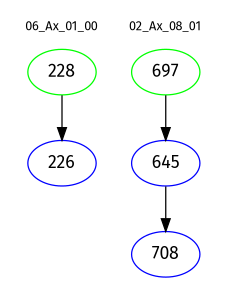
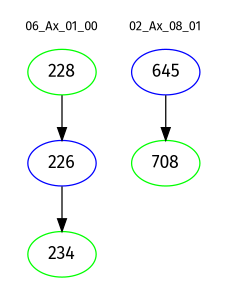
  digraph {
    fontname="Fira Sans"
    node [color=green fontname="Fira Sans"]
    edge [color=black fontname="Fira Sans"]
    n1 [label=228]
    n2 [color=blue label=226]
-   n4 [label=697]
+   n3 [label=234]
    n5 [color=blue label=645]
-   n6 [color=blue label=708]
+   n6 [label=708]
    subgraph cluster_1 {
      color=white
      fontsize=10
      label="06_Ax_01_00"
      n1
      n2
+     n3
    }
    subgraph cluster_2 {
      color=white
      fontsize=10
      label="02_Ax_08_01"
-     n4
      n5
      n6
    }
    n1 -> n2
-   n4 -> n5
+   n2 -> n3
    n5 -> n6
  }
